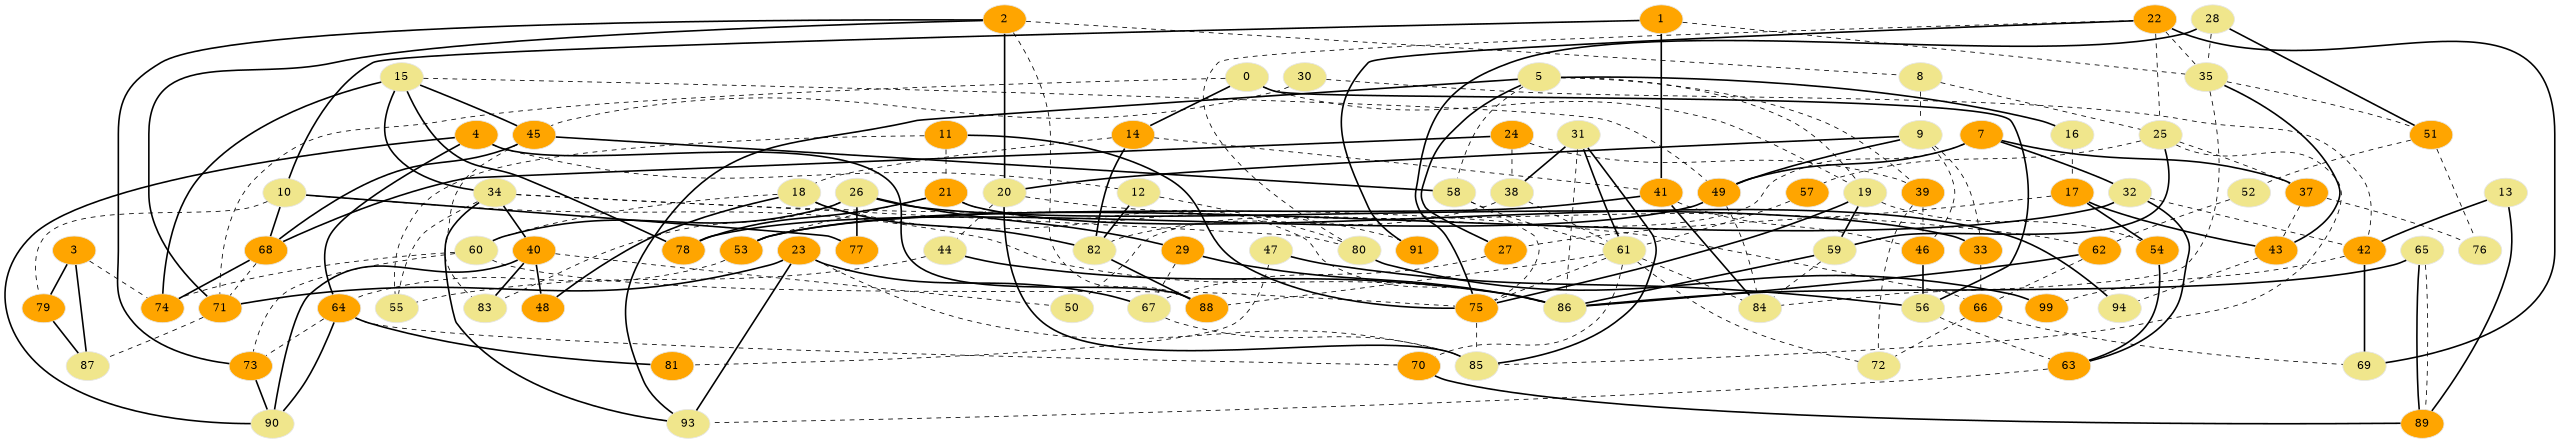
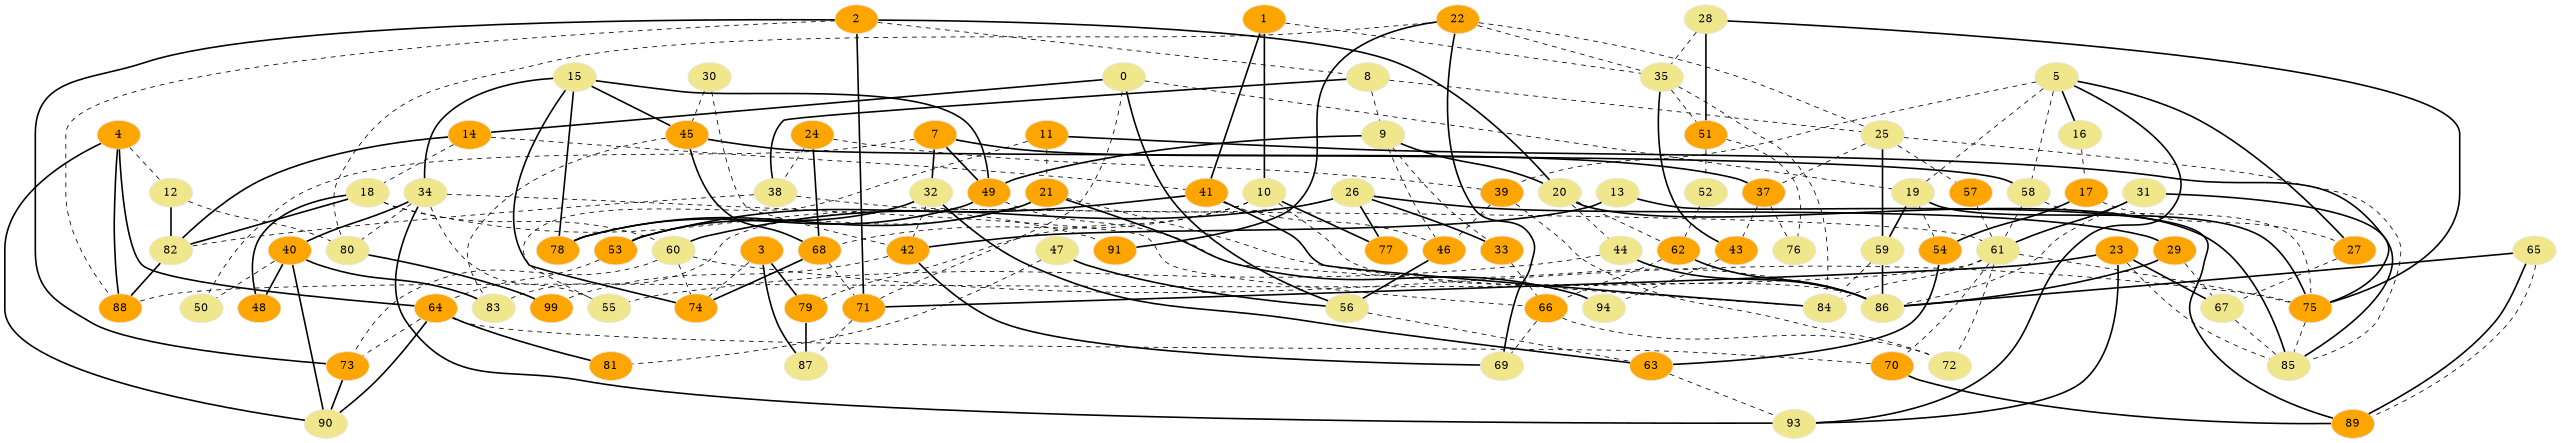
  graph {
    node [color=gray90 fillcolor=orange style=filled]
    edge [style=dashed]
    10 [fillcolor=khaki]
    1
    35 [fillcolor=khaki]
    41
    79
    68
    77
    86 [fillcolor=khaki]
    43
    51
    84 [fillcolor=khaki]
    46
    53
    8 [fillcolor=khaki]
    2
    20 [fillcolor=khaki]
    71
    73
    88
    9 [fillcolor=khaki]
    25 [fillcolor=khaki]
    38 [fillcolor=khaki]
    44 [fillcolor=khaki]
    62
    85 [fillcolor=khaki]
    87 [fillcolor=khaki]
    90 [fillcolor=khaki]
    3
    74
    4
    12 [fillcolor=khaki]
    64
    80 [fillcolor=khaki]
    82 [fillcolor=khaki]
    81
    70
    5 [fillcolor=khaki]
    16 [fillcolor=khaki]
    19 [fillcolor=khaki]
    27
    39
    58 [fillcolor=khaki]
    93 [fillcolor=khaki]
    17
    75
    54
    59 [fillcolor=khaki]
    67 [fillcolor=khaki]
    72 [fillcolor=khaki]
    61 [fillcolor=khaki]
    n51 [fillcolor=khaki label=0]
    14
    56 [fillcolor=khaki]
    18 [fillcolor=khaki]
    63
    32 [fillcolor=khaki]
    7
    37
    49
    50 [fillcolor=khaki]
    42
    76 [fillcolor=khaki]
    78
    33
    57
    66
    11
    21
    55 [fillcolor=khaki]
    94 [fillcolor=khaki]
    n71 [label=99]
    13 [fillcolor=khaki]
    89
    69 [fillcolor=khaki]
    48
    60 [fillcolor=khaki]
    91
    15 [fillcolor=khaki]
    34 [fillcolor=khaki]
    45
    40
    83 [fillcolor=khaki]
    22
    23
    24
    26 [fillcolor=khaki]
    29
    28 [fillcolor=khaki]
    52 [fillcolor=khaki]
    30 [fillcolor=khaki]
    31 [fillcolor=khaki]
    47 [fillcolor=khaki]
    65 [fillcolor=khaki]
    10 -- 79
-   10 -- 68 [style=bold]
+   10 -- 68
    10 -- 77 [style=bold]
    10 -- 86
    1 -- 10 [style=bold]
    1 -- 35
    1 -- 41 [style=bold]
    35 -- 43 [style=bold]
    35 -- 51
    35 -- 84
    41 -- 84 [style=bold]
    41 -- 46
    41 -- 53 [style=bold]
    79 -- 87 [style=bold]
    68 -- 71
    68 -- 74 [style=bold]
    43 -- 94
    51 -- 76
    51 -- 52
    46 -- 56 [style=bold]
    53 -- 64
    8 -- 9
    8 -- 25
-   31 -- 38 [style=bold]
+   8 -- 38 [style=bold]
    2 -- 8
    2 -- 20 [style=bold]
    2 -- 71 [style=bold]
    2 -- 73 [style=bold]
    2 -- 88
    20 -- 44
    20 -- 62
    20 -- 85 [style=bold]
    71 -- 87
    73 -- 90 [style=bold]
    9 -- 46
    9 -- 20 [style=bold]
    9 -- 49 [style=bold]
    9 -- 33
    25 -- 85
    25 -- 59 [style=bold]
    25 -- 37
    25 -- 57
    38 -- 82
    38 -- 61
    44 -- 86 [style=bold]
    44 -- 55
    62 -- 86 [style=bold]
    62 -- 66
    3 -- 79 [style=bold]
    3 -- 87 [style=bold]
    3 -- 74
    4 -- 88 [style=bold]
    4 -- 90 [style=bold]
    4 -- 12
    4 -- 64 [style=bold]
    12 -- 80
    12 -- 82 [style=bold]
    64 -- 73
    64 -- 90 [style=bold]
    64 -- 81 [style=bold]
    64 -- 70
    80 -- n71 [style=bold]
    82 -- 88 [style=bold]
    70 -- 89 [style=bold]
    5 -- 16 [style=bold]
    5 -- 19
    5 -- 27 [style=bold]
    5 -- 39
    5 -- 58
    5 -- 93 [style=bold]
    16 -- 17
    19 -- 75 [style=bold]
    19 -- 54
    19 -- 59 [style=bold]
    27 -- 67
    39 -- 46
    39 -- 72
    58 -- 75
    58 -- 61
-   17 -- 43 [style=bold]
    17 -- 27
    17 -- 54 [style=bold]
    75 -- 85
    54 -- 63 [style=bold]
    59 -- 86 [style=bold]
    59 -- 84
    67 -- 85
    61 -- 84
    61 -- 88
    61 -- 70
    61 -- 75
    61 -- 72
    n51 -- 71
    n51 -- 19
    n51 -- 14 [style=bold]
    n51 -- 56 [style=bold]
    14 -- 41
    14 -- 82 [style=bold]
    14 -- 18
    56 -- 63
    18 -- 82 [style=bold]
    18 -- 48 [style=bold]
    18 -- 60
    18 -- 91
    63 -- 93
    32 -- 53 [style=bold]
    32 -- 63 [style=bold]
    32 -- 42
    7 -- 32 [style=bold]
    7 -- 37 [style=bold]
    7 -- 49 [style=bold]
    7 -- 50
    37 -- 43
    37 -- 76
    49 -- 84
    49 -- 78 [style=bold]
    42 -- n71
    42 -- 69 [style=bold]
    33 -- 66
    57 -- 61
    66 -- 72
    66 -- 69
    11 -- 75 [style=bold]
    11 -- 21
    11 -- 55
    21 -- 86
    21 -- 53
    21 -- 78 [style=bold]
    21 -- 94 [style=bold]
    13 -- 42 [style=bold]
    13 -- 89 [style=bold]
    60 -- 73
    60 -- 74
    60 -- 75
    15 -- 74 [style=bold]
-   15 -- 49
+   15 -- 49 [style=bold]
    15 -- 78 [style=bold]
    15 -- 34 [style=bold]
    15 -- 45 [style=bold]
    34 -- 80
    34 -- 93 [style=bold]
    34 -- 66
    34 -- 55
    34 -- 40 [style=bold]
    45 -- 68 [style=bold]
    45 -- 58 [style=bold]
    45 -- 83
    40 -- 90 [style=bold]
    40 -- 50
    40 -- 48 [style=bold]
    40 -- 83 [style=bold]
    22 -- 35
    22 -- 25
    22 -- 80
    22 -- 69 [style=bold]
    22 -- 91 [style=bold]
    23 -- 71 [style=bold]
    23 -- 85
    23 -- 93 [style=bold]
    23 -- 67 [style=bold]
    24 -- 68 [style=bold]
    24 -- 38
    24 -- 39
    26 -- 77 [style=bold]
    26 -- 33 [style=bold]
    26 -- 60 [style=bold]
    26 -- 83
    26 -- 29 [style=bold]
    29 -- 86 [style=bold]
    29 -- 67
    28 -- 35
    28 -- 51 [style=bold]
    28 -- 75 [style=bold]
    52 -- 62
    30 -- 42
    30 -- 45
    31 -- 86
    31 -- 85 [style=bold]
    31 -- 61 [style=bold]
    47 -- 81
    47 -- 56 [style=bold]
    65 -- 86 [style=bold]
    65 -- 89 [style=bold]
    65 -- 89
  }
